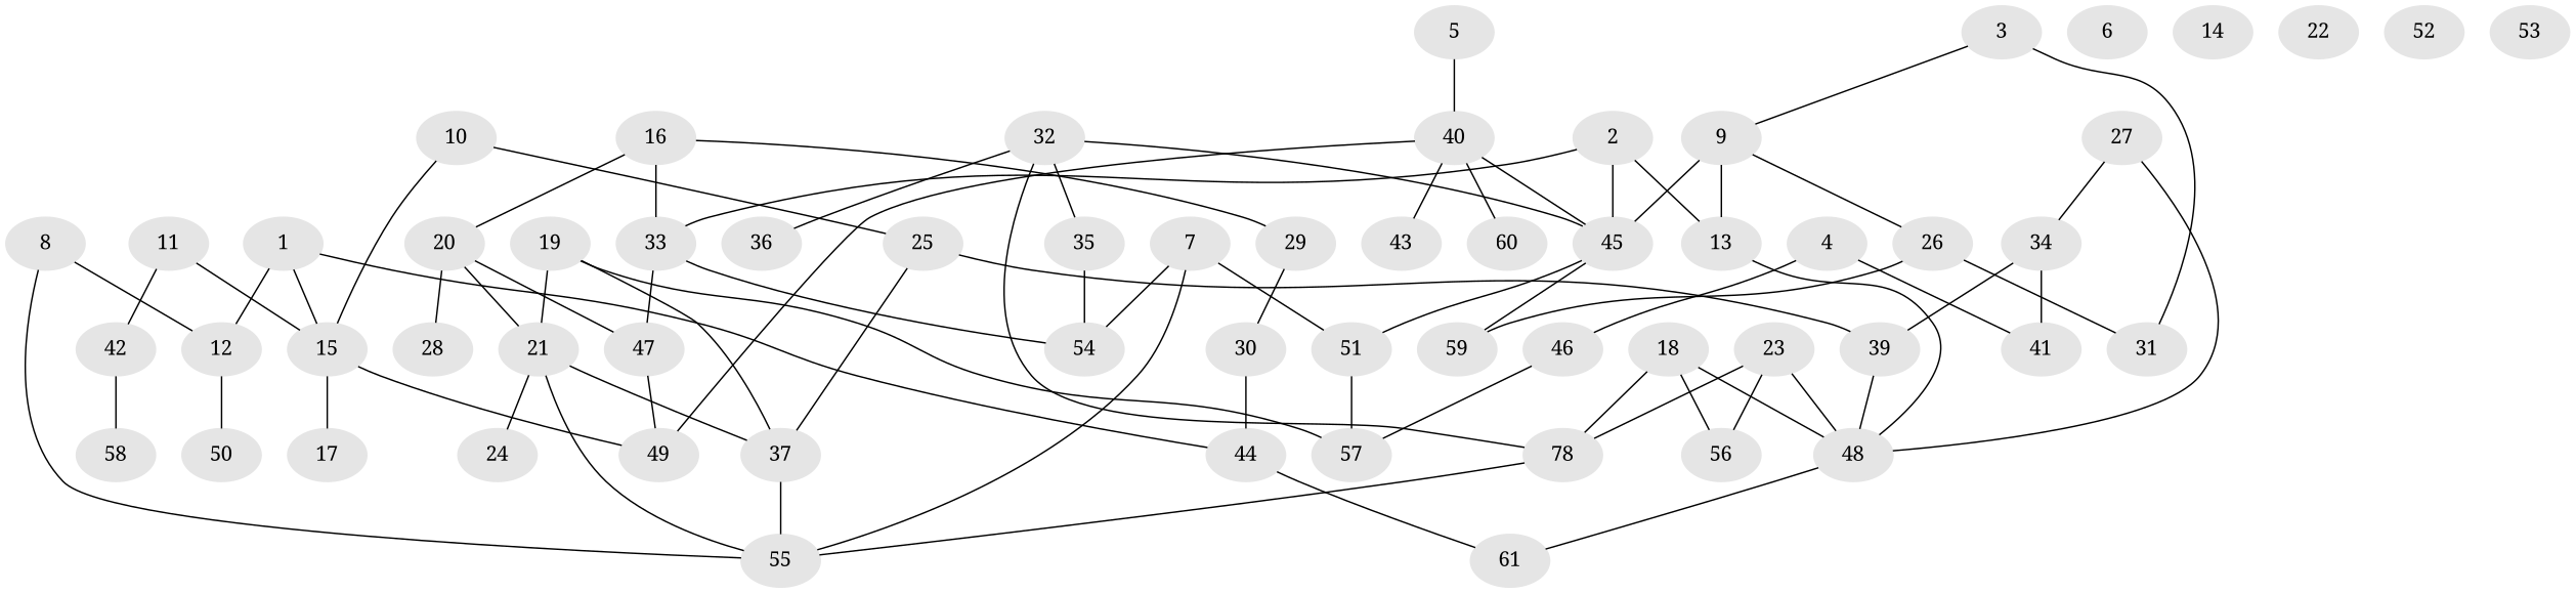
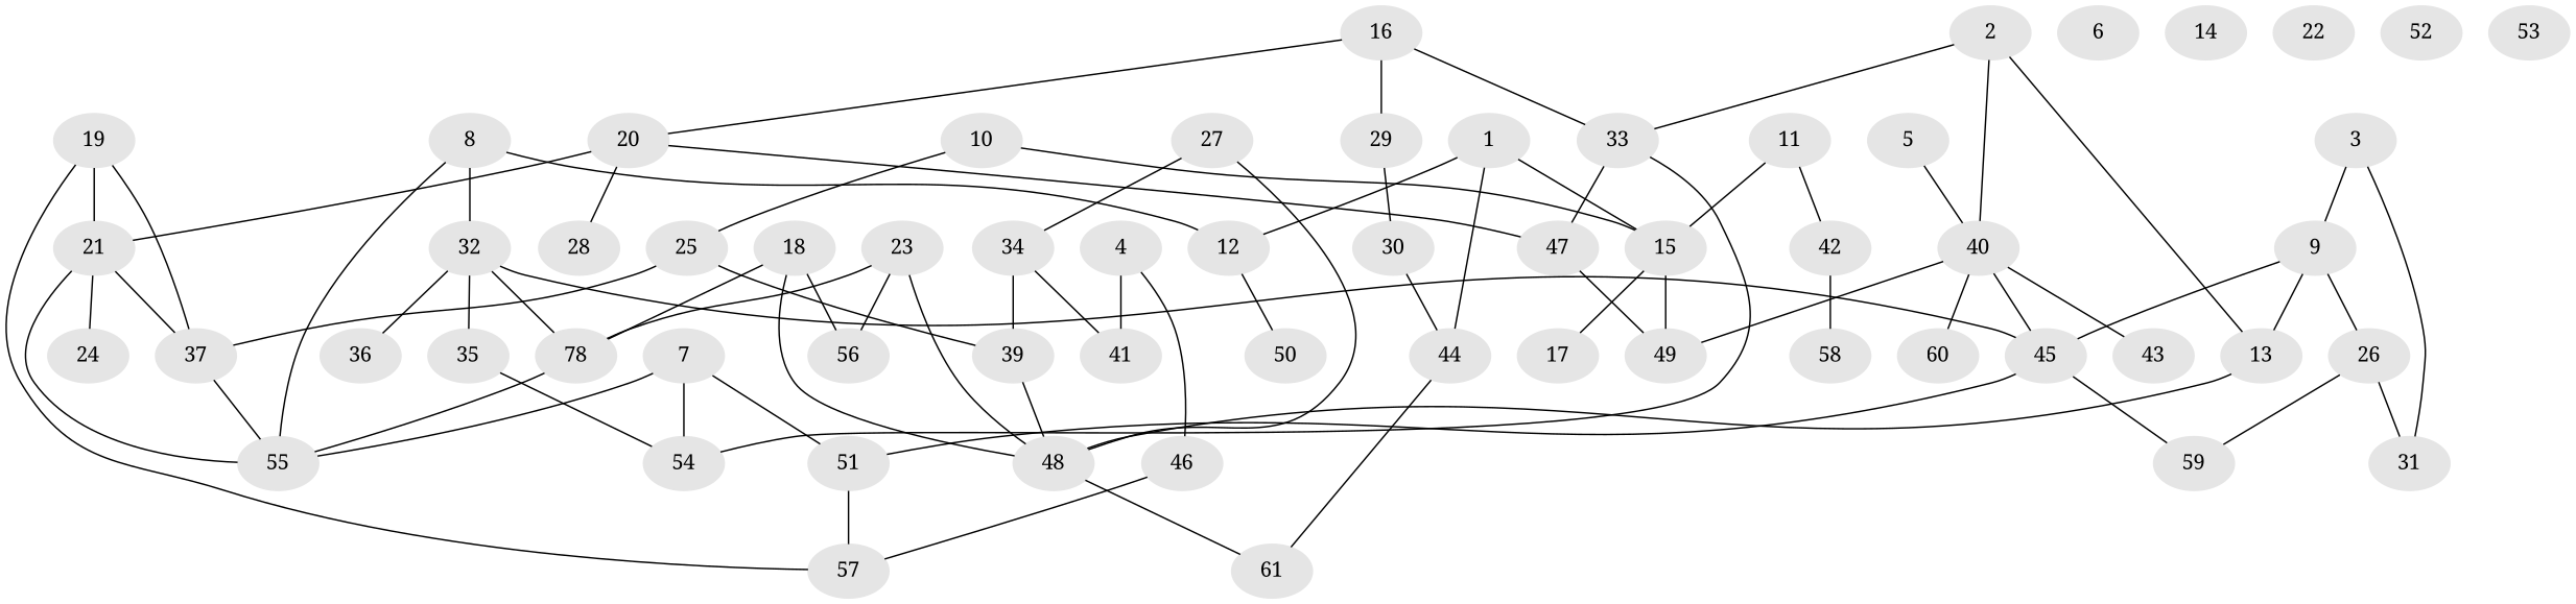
  graph {
    fontname="Noto Serif"
    node [color=gray90 fontname="Noto Serif" style=filled]
    edge [fontname="Noto Serif"]
    1
    12
    15
    44
    50
    17
    49
    61
    2
    13
    33
    40
    48
    54
    47
    45
    43
    60
    3
    9
    31
    26
    4
    41
    46
    57
    5
    6
    7
    51
    55
    8
    32
    n34 [label=78]
    35
    36
    59
    10
    25
    37
    39
    11
    42
    58
    14
    16
    20
    29
    21
    28
    30
    18
    56
    19
    24
    22
    23
    27
    34
    52
    53
    1 -- 12
    1 -- 15
    1 -- 44
    12 -- 50
    15 -- 17
    15 -- 49
    44 -- 61
    2 -- 13
    2 -- 33
-   2 -- 45
+   2 -- 40
    13 -- 48
    33 -- 54
    33 -- 47
    40 -- 49
    40 -- 45
    40 -- 43
    40 -- 60
    48 -- 61
    47 -- 49
    45 -- 51
    45 -- 59
    3 -- 9
    3 -- 31
    9 -- 13
    9 -- 45
    9 -- 26
    26 -- 31
    26 -- 59
    4 -- 41
    4 -- 46
    46 -- 57
    5 -- 40
    7 -- 54
    7 -- 51
    7 -- 55
    51 -- 57
    8 -- 12
    8 -- 55
+   8 -- 32
    32 -- 45
    32 -- n34
    32 -- 35
    32 -- 36
    n34 -- 55
    35 -- 54
    10 -- 15
    10 -- 25
    25 -- 37
    25 -- 39
    37 -- 55
    39 -- 48
    11 -- 15
    11 -- 42
    42 -- 58
    16 -- 33
    16 -- 20
    16 -- 29
    20 -- 47
    20 -- 21
    20 -- 28
    29 -- 30
    21 -- 55
    21 -- 37
    21 -- 24
    30 -- 44
    18 -- 48
    18 -- n34
    18 -- 56
    19 -- 57
    19 -- 37
    19 -- 21
    23 -- 48
    23 -- n34
    23 -- 56
    27 -- 48
    27 -- 34
    34 -- 41
    34 -- 39
  }
